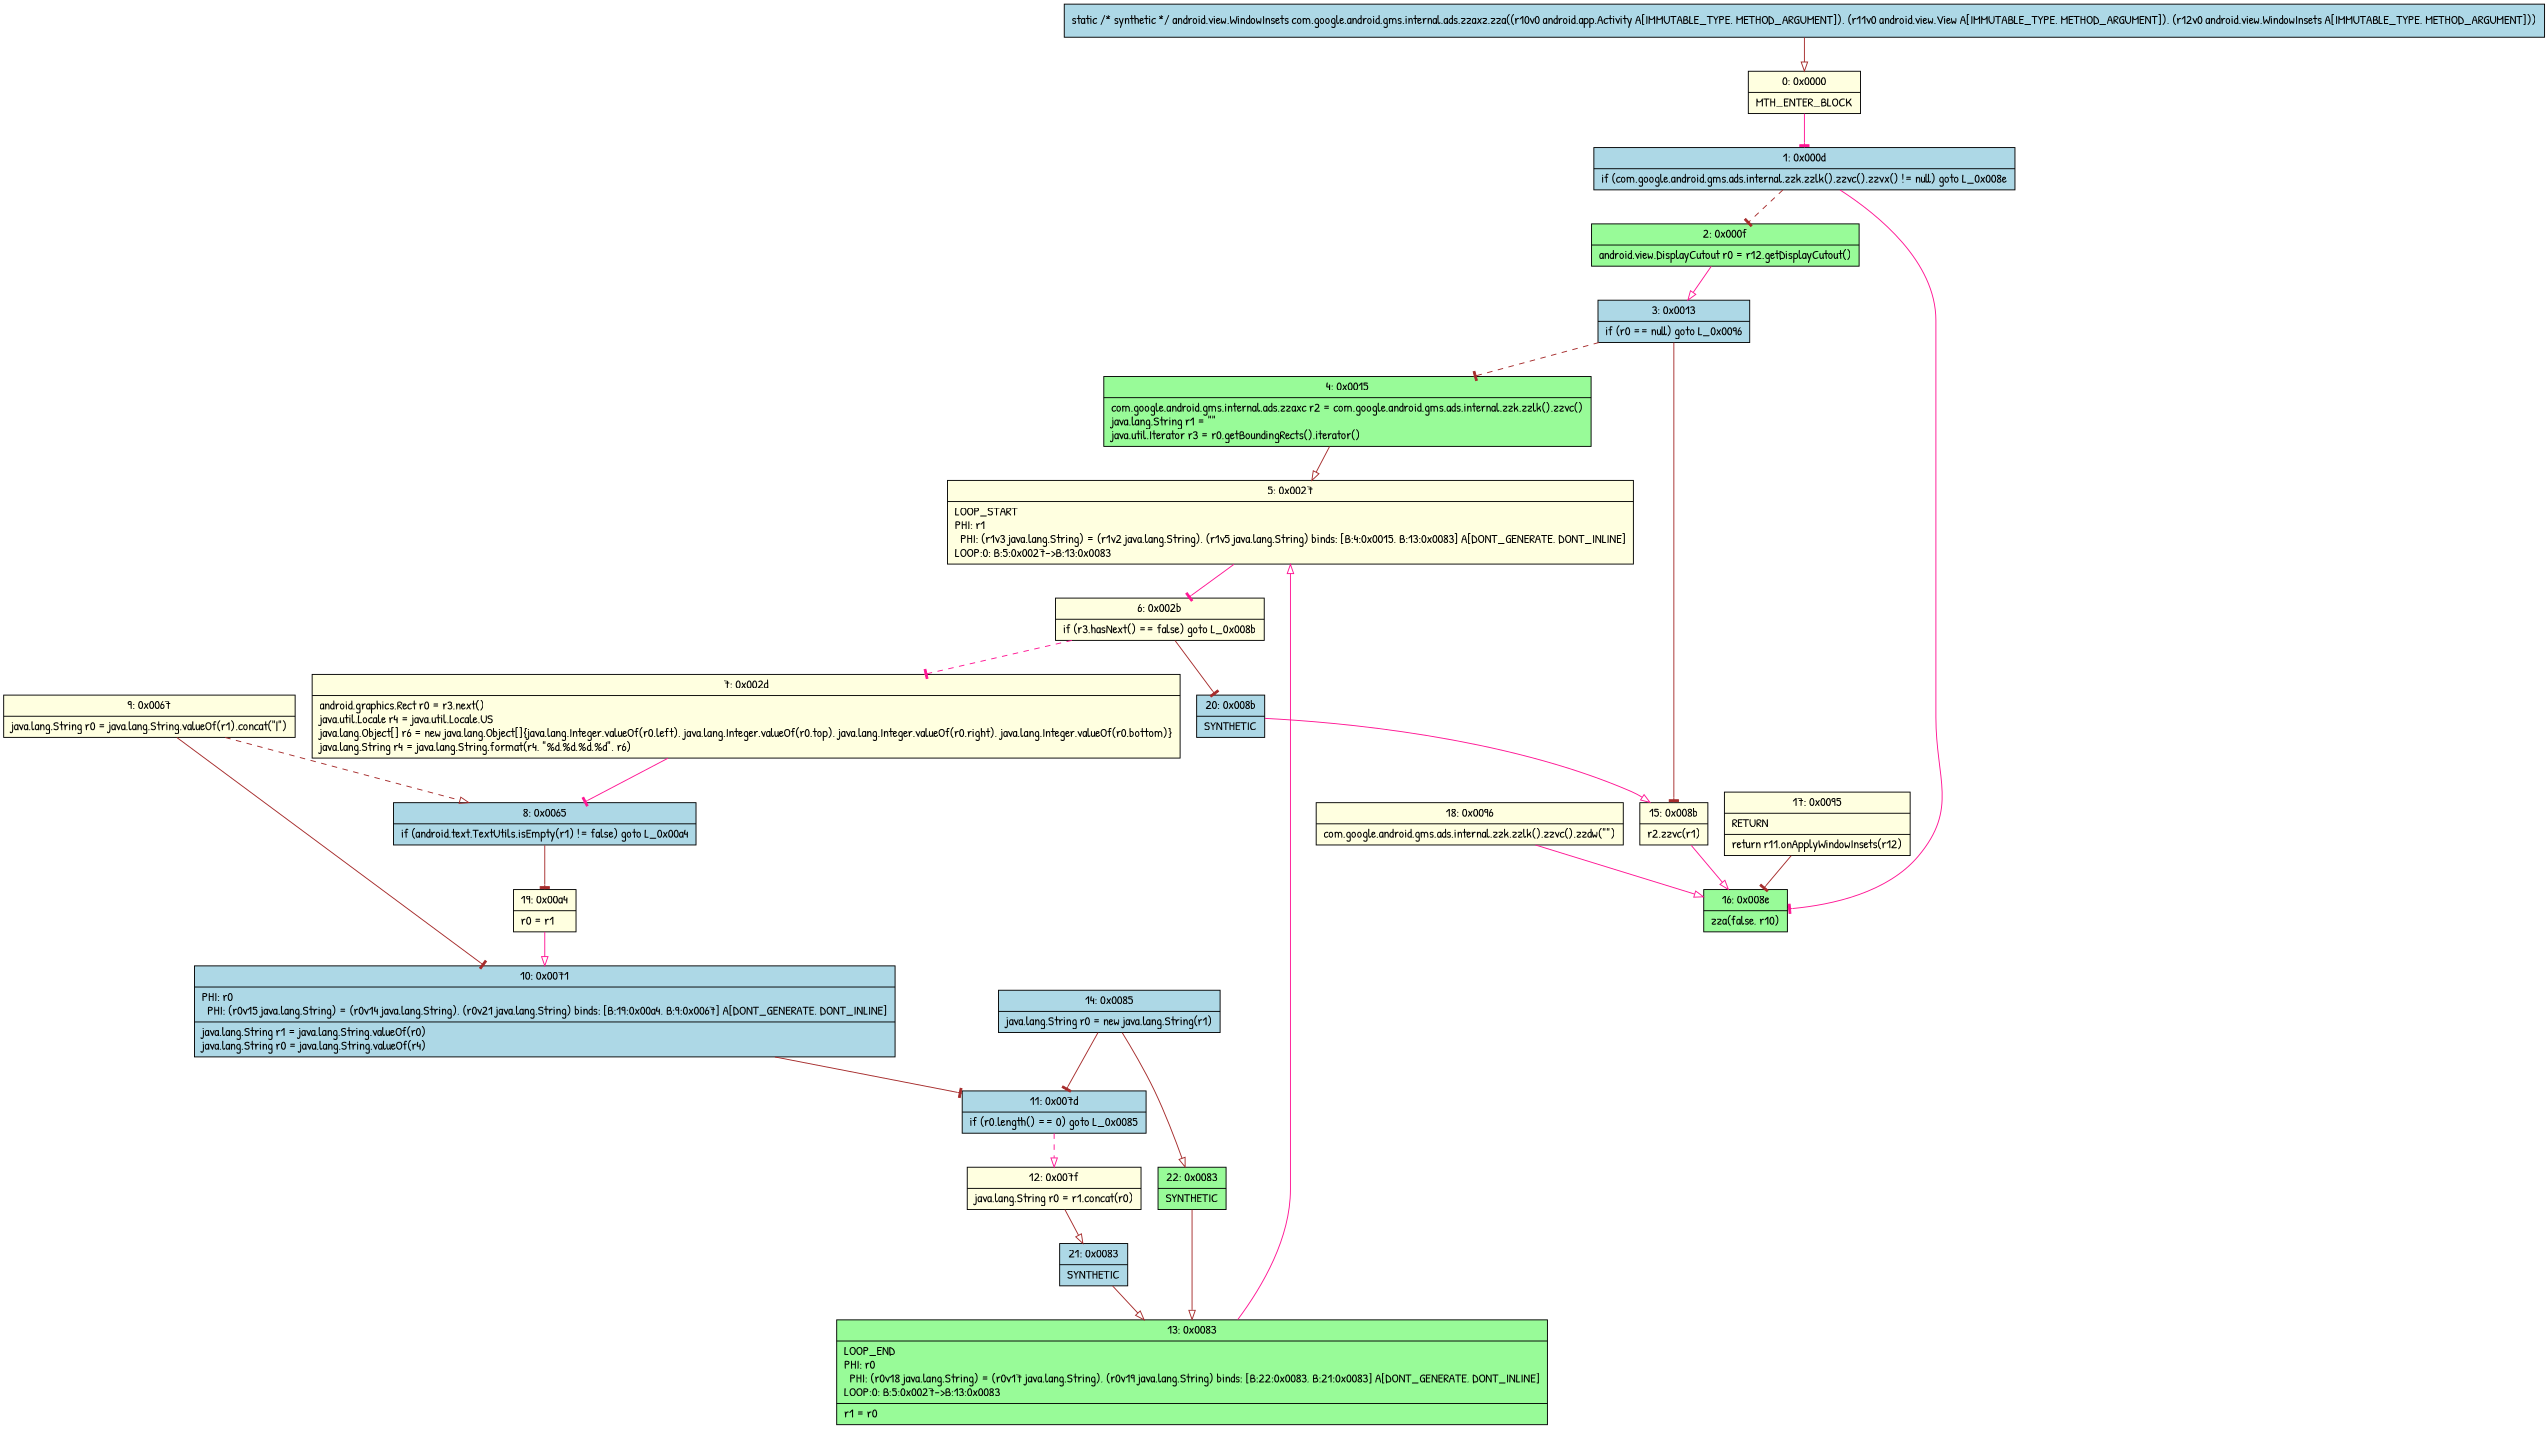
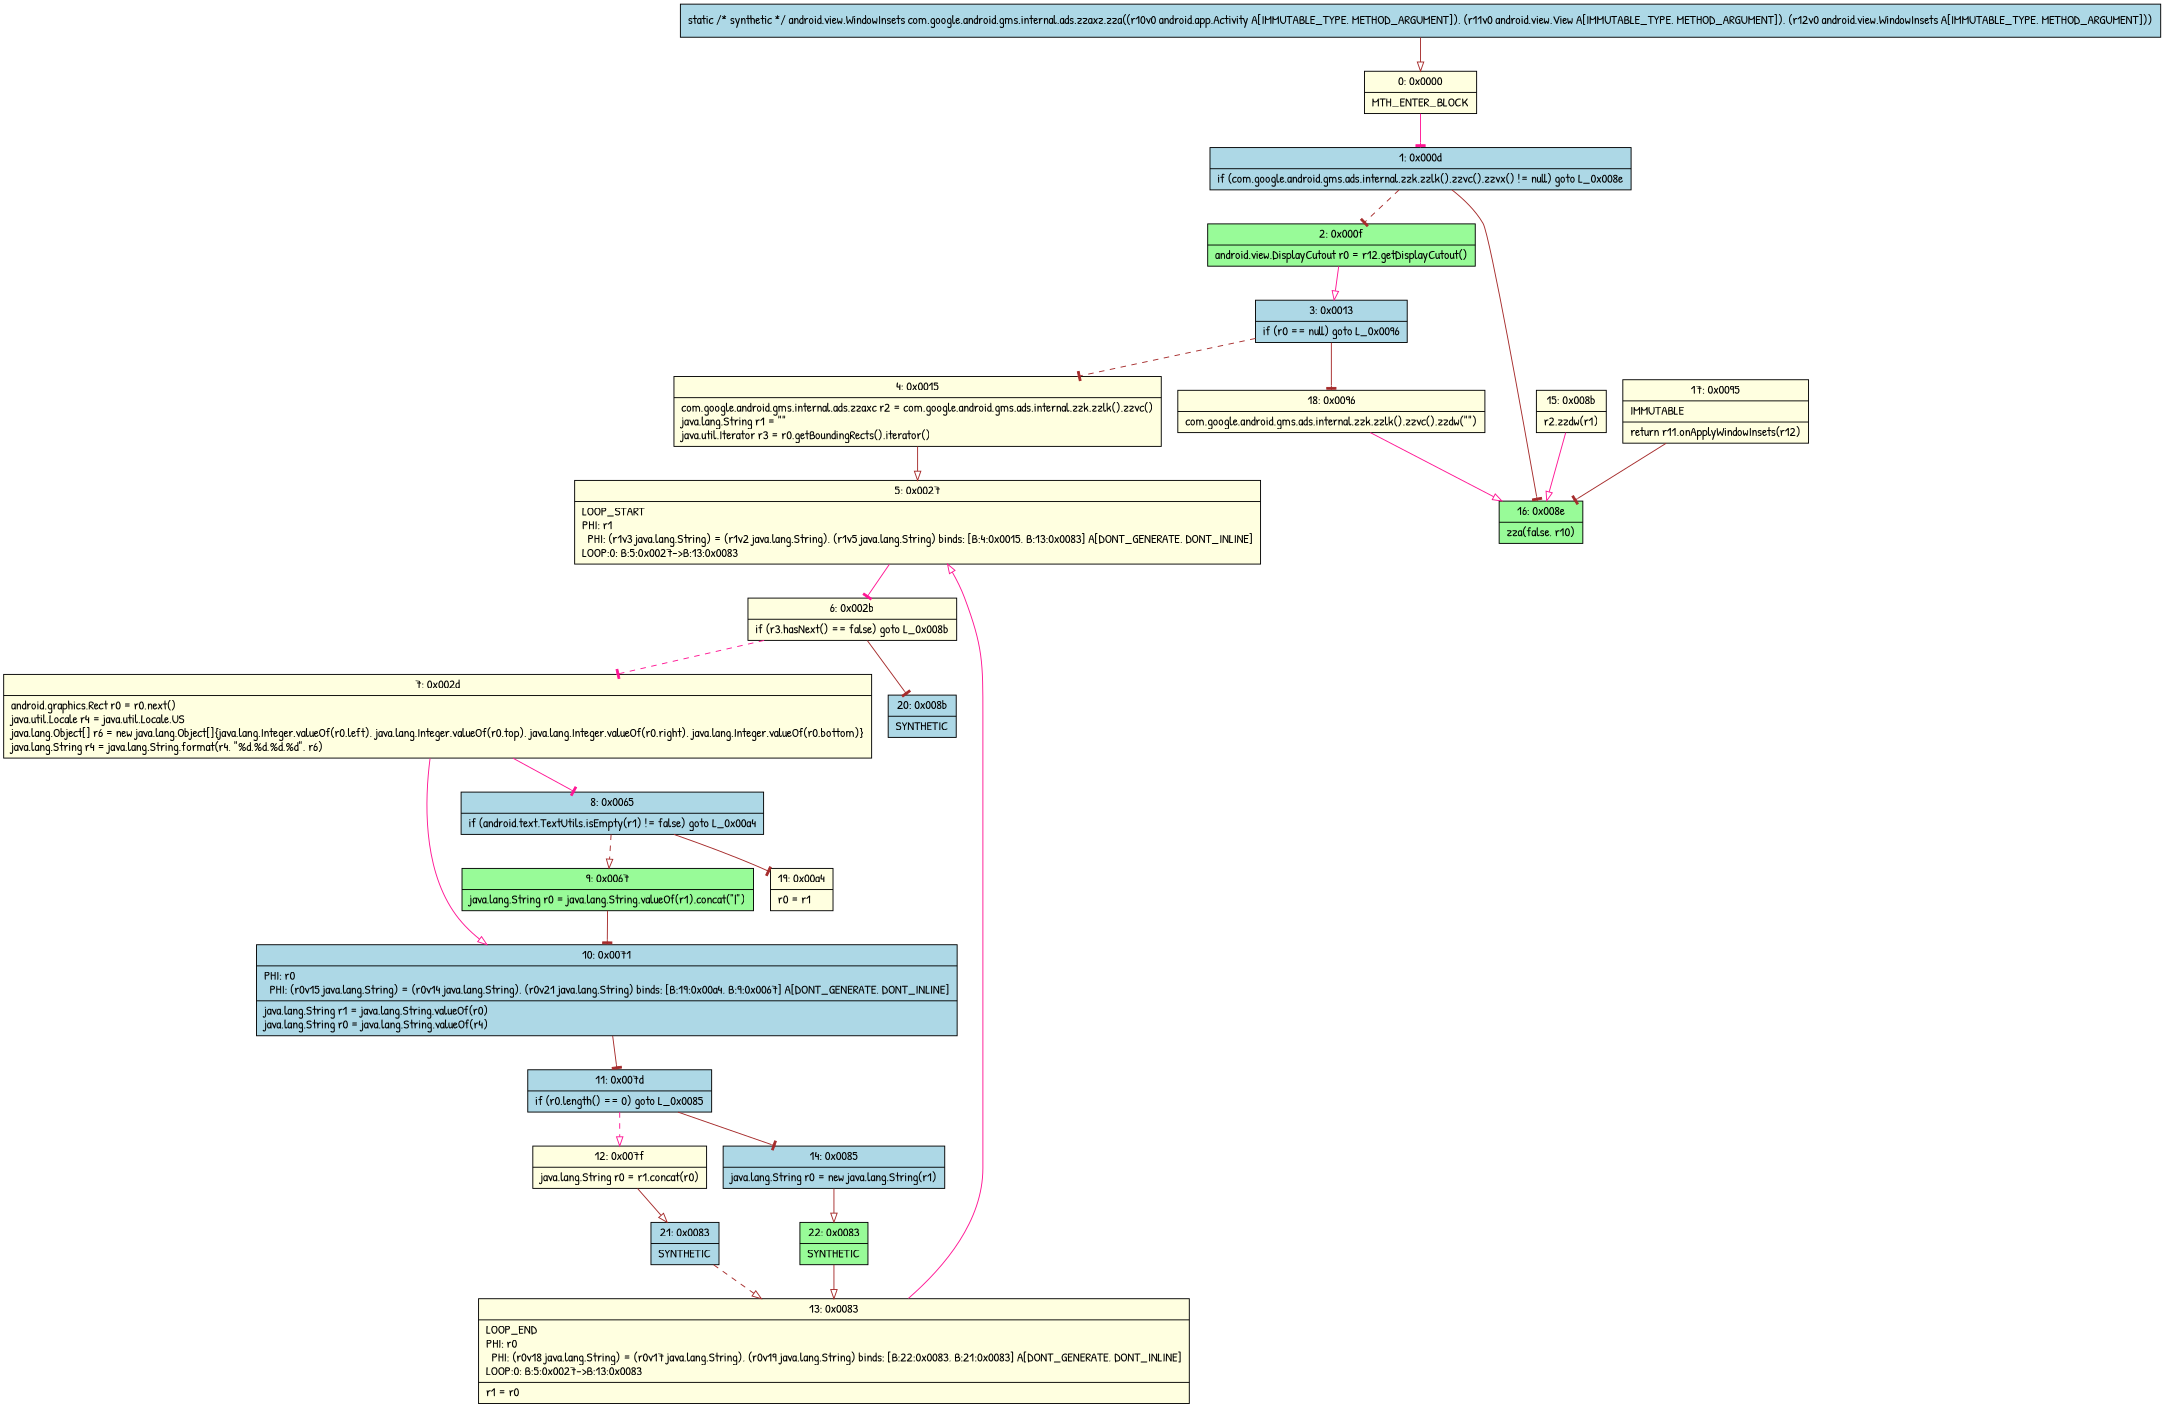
  digraph {
    fontname="Patrick Hand"
    node [fillcolor=lightyellow fontname="Patrick Hand" shape=record style=filled]
    edge [arrowhead=tee color=brown fontname="Patrick Hand"]
    n1 [label="{0\:\ 0x0000|MTH_ENTER_BLOCK\l}"]
    n2 [fillcolor=lightblue label="{1\:\ 0x000d|if (com.google.android.gms.ads.internal.zzk.zzlk().zzvc().zzvx() != null) goto L_0x008e\l}"]
    n3 [fillcolor=palegreen label="{2\:\ 0x000f|android.view.DisplayCutout r0 = r12.getDisplayCutout()\l}"]
    n4 [fillcolor=palegreen label="{16\:\ 0x008e|zza(false, r10)\l}"]
    n5 [fillcolor=lightblue label="{3\:\ 0x0013|if (r0 == null) goto L_0x0096\l}"]
-   n6 [fillcolor=palegreen label="{4\:\ 0x0015|com.google.android.gms.internal.ads.zzaxc r2 = com.google.android.gms.ads.internal.zzk.zzlk().zzvc()\ljava.lang.String r1 = \"\"\ljava.util.Iterator r3 = r0.getBoundingRects().iterator()\l}"]
+   n6 [label="{4\:\ 0x0015|com.google.android.gms.internal.ads.zzaxc r2 = com.google.android.gms.ads.internal.zzk.zzlk().zzvc()\ljava.lang.String r1 = \"\"\ljava.util.Iterator r3 = r0.getBoundingRects().iterator()\l}"]
    n7 [label="{18\:\ 0x0096|com.google.android.gms.ads.internal.zzk.zzlk().zzvc().zzdw(\"\")\l}"]
    n8 [label="{5\:\ 0x0027|LOOP_START\lPHI: r1 \l  PHI: (r1v3 java.lang.String) = (r1v2 java.lang.String), (r1v5 java.lang.String) binds: [B:4:0x0015, B:13:0x0083] A[DONT_GENERATE, DONT_INLINE]\lLOOP:0: B:5:0x0027\-\>B:13:0x0083\l}"]
    n9 [label="{6\:\ 0x002b|if (r3.hasNext() == false) goto L_0x008b\l}"]
-   n10 [label="{7\:\ 0x002d|android.graphics.Rect r0 = r3.next()\ljava.util.Locale r4 = java.util.Locale.US\ljava.lang.Object[] r6 = new java.lang.Object[]\{java.lang.Integer.valueOf(r0.left), java.lang.Integer.valueOf(r0.top), java.lang.Integer.valueOf(r0.right), java.lang.Integer.valueOf(r0.bottom)\}\ljava.lang.String r4 = java.lang.String.format(r4, \"%d,%d,%d,%d\", r6)\l}"]
+   n10 [label="{7\:\ 0x002d|android.graphics.Rect r0 = r0.next()\ljava.util.Locale r4 = java.util.Locale.US\ljava.lang.Object[] r6 = new java.lang.Object[]\{java.lang.Integer.valueOf(r0.left), java.lang.Integer.valueOf(r0.top), java.lang.Integer.valueOf(r0.right), java.lang.Integer.valueOf(r0.bottom)\}\ljava.lang.String r4 = java.lang.String.format(r4, \"%d,%d,%d,%d\", r6)\l}"]
    n11 [fillcolor=lightblue label="{20\:\ 0x008b|SYNTHETIC\l}"]
    n12 [fillcolor=lightblue label="{8\:\ 0x0065|if (android.text.TextUtils.isEmpty(r1) != false) goto L_0x00a4\l}"]
-   n13 [label="{15\:\ 0x008b|r2.zzvc(r1)\l}"]
-   n14 [label="{9\:\ 0x0067|java.lang.String r0 = java.lang.String.valueOf(r1).concat(\"\|\")\l}"]
+   n13 [label="{15\:\ 0x008b|r2.zzdw(r1)\l}"]
+   n14 [fillcolor=palegreen label="{9\:\ 0x0067|java.lang.String r0 = java.lang.String.valueOf(r1).concat(\"\|\")\l}"]
    n15 [label="{19\:\ 0x00a4|r0 = r1\l}"]
    n16 [fillcolor=lightblue label="{10\:\ 0x0071|PHI: r0 \l  PHI: (r0v15 java.lang.String) = (r0v14 java.lang.String), (r0v21 java.lang.String) binds: [B:19:0x00a4, B:9:0x0067] A[DONT_GENERATE, DONT_INLINE]\l|java.lang.String r1 = java.lang.String.valueOf(r0)\ljava.lang.String r0 = java.lang.String.valueOf(r4)\l}"]
    n17 [fillcolor=lightblue label="{11\:\ 0x007d|if (r0.length() == 0) goto L_0x0085\l}"]
    n18 [label="{12\:\ 0x007f|java.lang.String r0 = r1.concat(r0)\l}"]
    n19 [fillcolor=lightblue label="{14\:\ 0x0085|java.lang.String r0 = new java.lang.String(r1)\l}"]
    n20 [fillcolor=lightblue label="{21\:\ 0x0083|SYNTHETIC\l}"]
    n21 [fillcolor=palegreen label="{22\:\ 0x0083|SYNTHETIC\l}"]
-   n22 [fillcolor=palegreen label="{13\:\ 0x0083|LOOP_END\lPHI: r0 \l  PHI: (r0v18 java.lang.String) = (r0v17 java.lang.String), (r0v19 java.lang.String) binds: [B:22:0x0083, B:21:0x0083] A[DONT_GENERATE, DONT_INLINE]\lLOOP:0: B:5:0x0027\-\>B:13:0x0083\l|r1 = r0\l}"]
-   n23 [label="{17\:\ 0x0095|RETURN\l|return r11.onApplyWindowInsets(r12)\l}"]
+   n22 [label="{13\:\ 0x0083|LOOP_END\lPHI: r0 \l  PHI: (r0v18 java.lang.String) = (r0v17 java.lang.String), (r0v19 java.lang.String) binds: [B:22:0x0083, B:21:0x0083] A[DONT_GENERATE, DONT_INLINE]\lLOOP:0: B:5:0x0027\-\>B:13:0x0083\l|r1 = r0\l}"]
+   n23 [label="{17\:\ 0x0095|IMMUTABLE\l|return r11.onApplyWindowInsets(r12)\l}"]
    n24 [fillcolor=lightblue label="{static \/* synthetic *\/ android.view.WindowInsets com.google.android.gms.internal.ads.zzaxz.zza((r10v0 android.app.Activity A[IMMUTABLE_TYPE, METHOD_ARGUMENT]), (r11v0 android.view.View A[IMMUTABLE_TYPE, METHOD_ARGUMENT]), (r12v0 android.view.WindowInsets A[IMMUTABLE_TYPE, METHOD_ARGUMENT])) }"]
    n1 -> n2 [color=deeppink]
    n2 -> n3 [style=dashed]
-   n2 -> n4 [color=deeppink]
+   n2 -> n4
    n3 -> n5 [arrowhead=onormal color=deeppink]
    n5 -> n6 [style=dashed]
-   n5 -> n13
+   n5 -> n7
    n6 -> n8 [arrowhead=onormal]
    n7 -> n4 [arrowhead=onormal color=deeppink]
    n8 -> n9 [color=deeppink]
    n9 -> n10 [color=deeppink style=dashed]
    n9 -> n11
    n10 -> n12 [color=deeppink]
-   n11 -> n13 [arrowhead=onormal color=deeppink]
-   n14 -> n12 [arrowhead=onormal style=dashed]
+   n12 -> n14 [arrowhead=onormal style=dashed]
    n12 -> n15
    n13 -> n4 [arrowhead=onormal color=deeppink]
    n14 -> n16
-   n15 -> n16 [arrowhead=onormal color=deeppink]
+   n10 -> n16 [arrowhead=onormal color=deeppink]
    n16 -> n17
    n17 -> n18 [arrowhead=onormal color=deeppink style=dashed]
-   n19 -> n17
+   n17 -> n19
    n18 -> n20 [arrowhead=onormal]
    n19 -> n21 [arrowhead=onormal]
-   n20 -> n22 [arrowhead=onormal]
+   n20 -> n22 [arrowhead=onormal style=dashed]
    n21 -> n22 [arrowhead=onormal]
    n22 -> n8 [arrowhead=onormal color=deeppink]
    n23 -> n4
    n24 -> n1 [arrowhead=onormal]
  }
